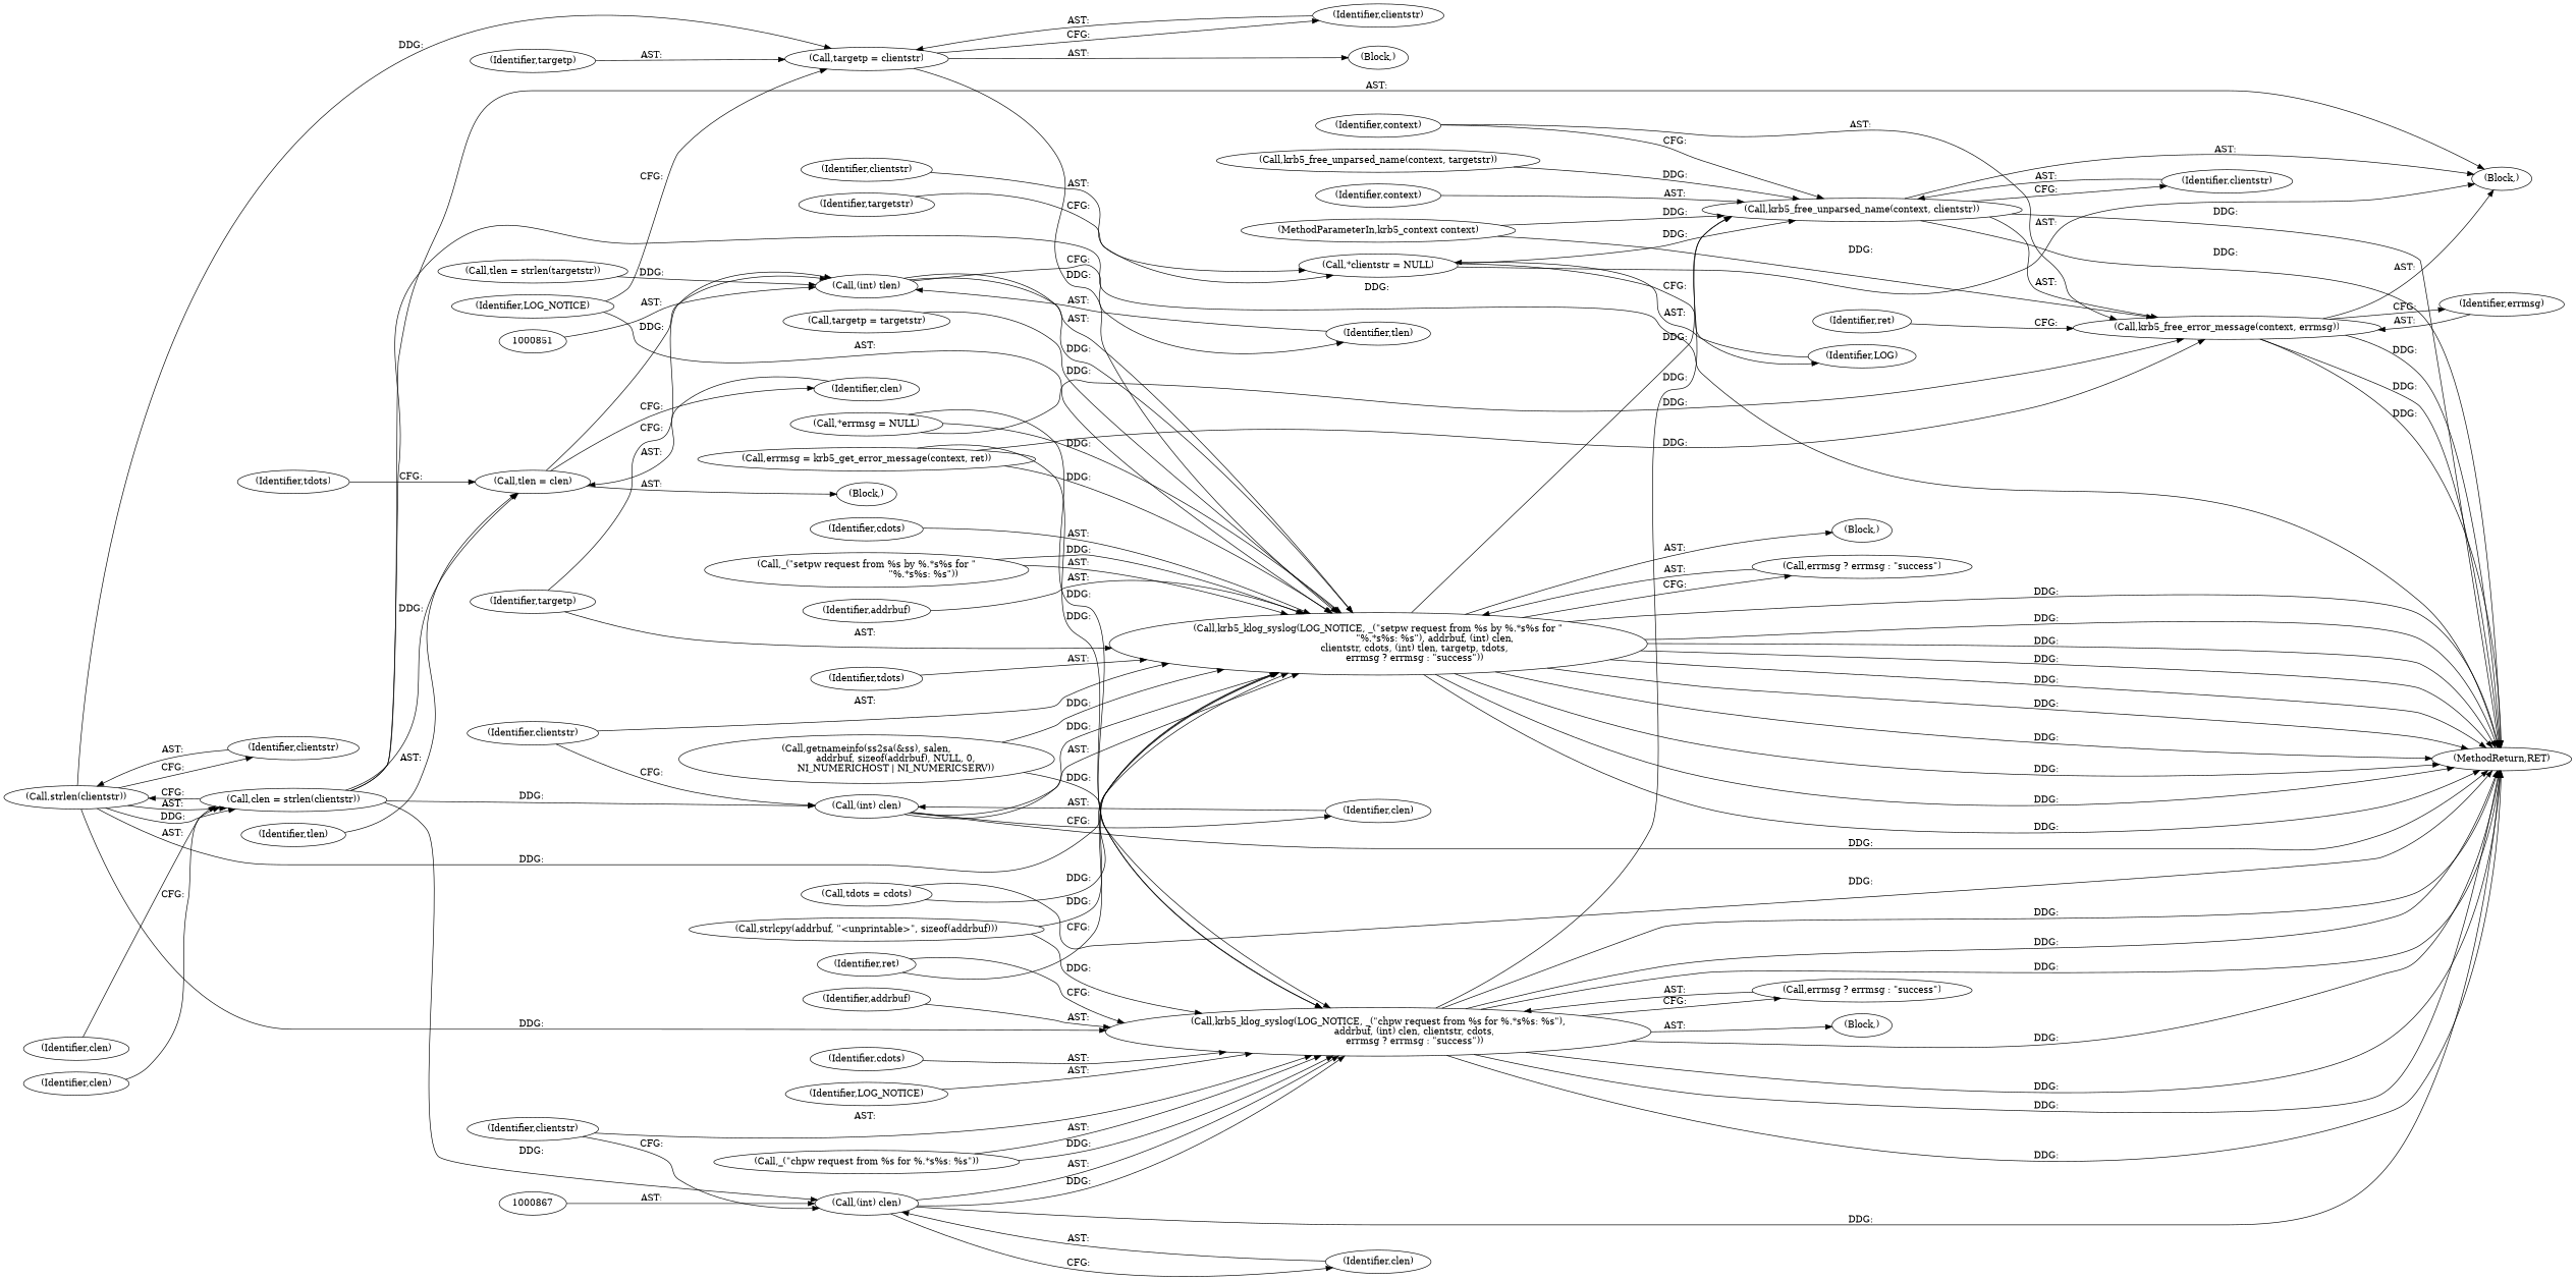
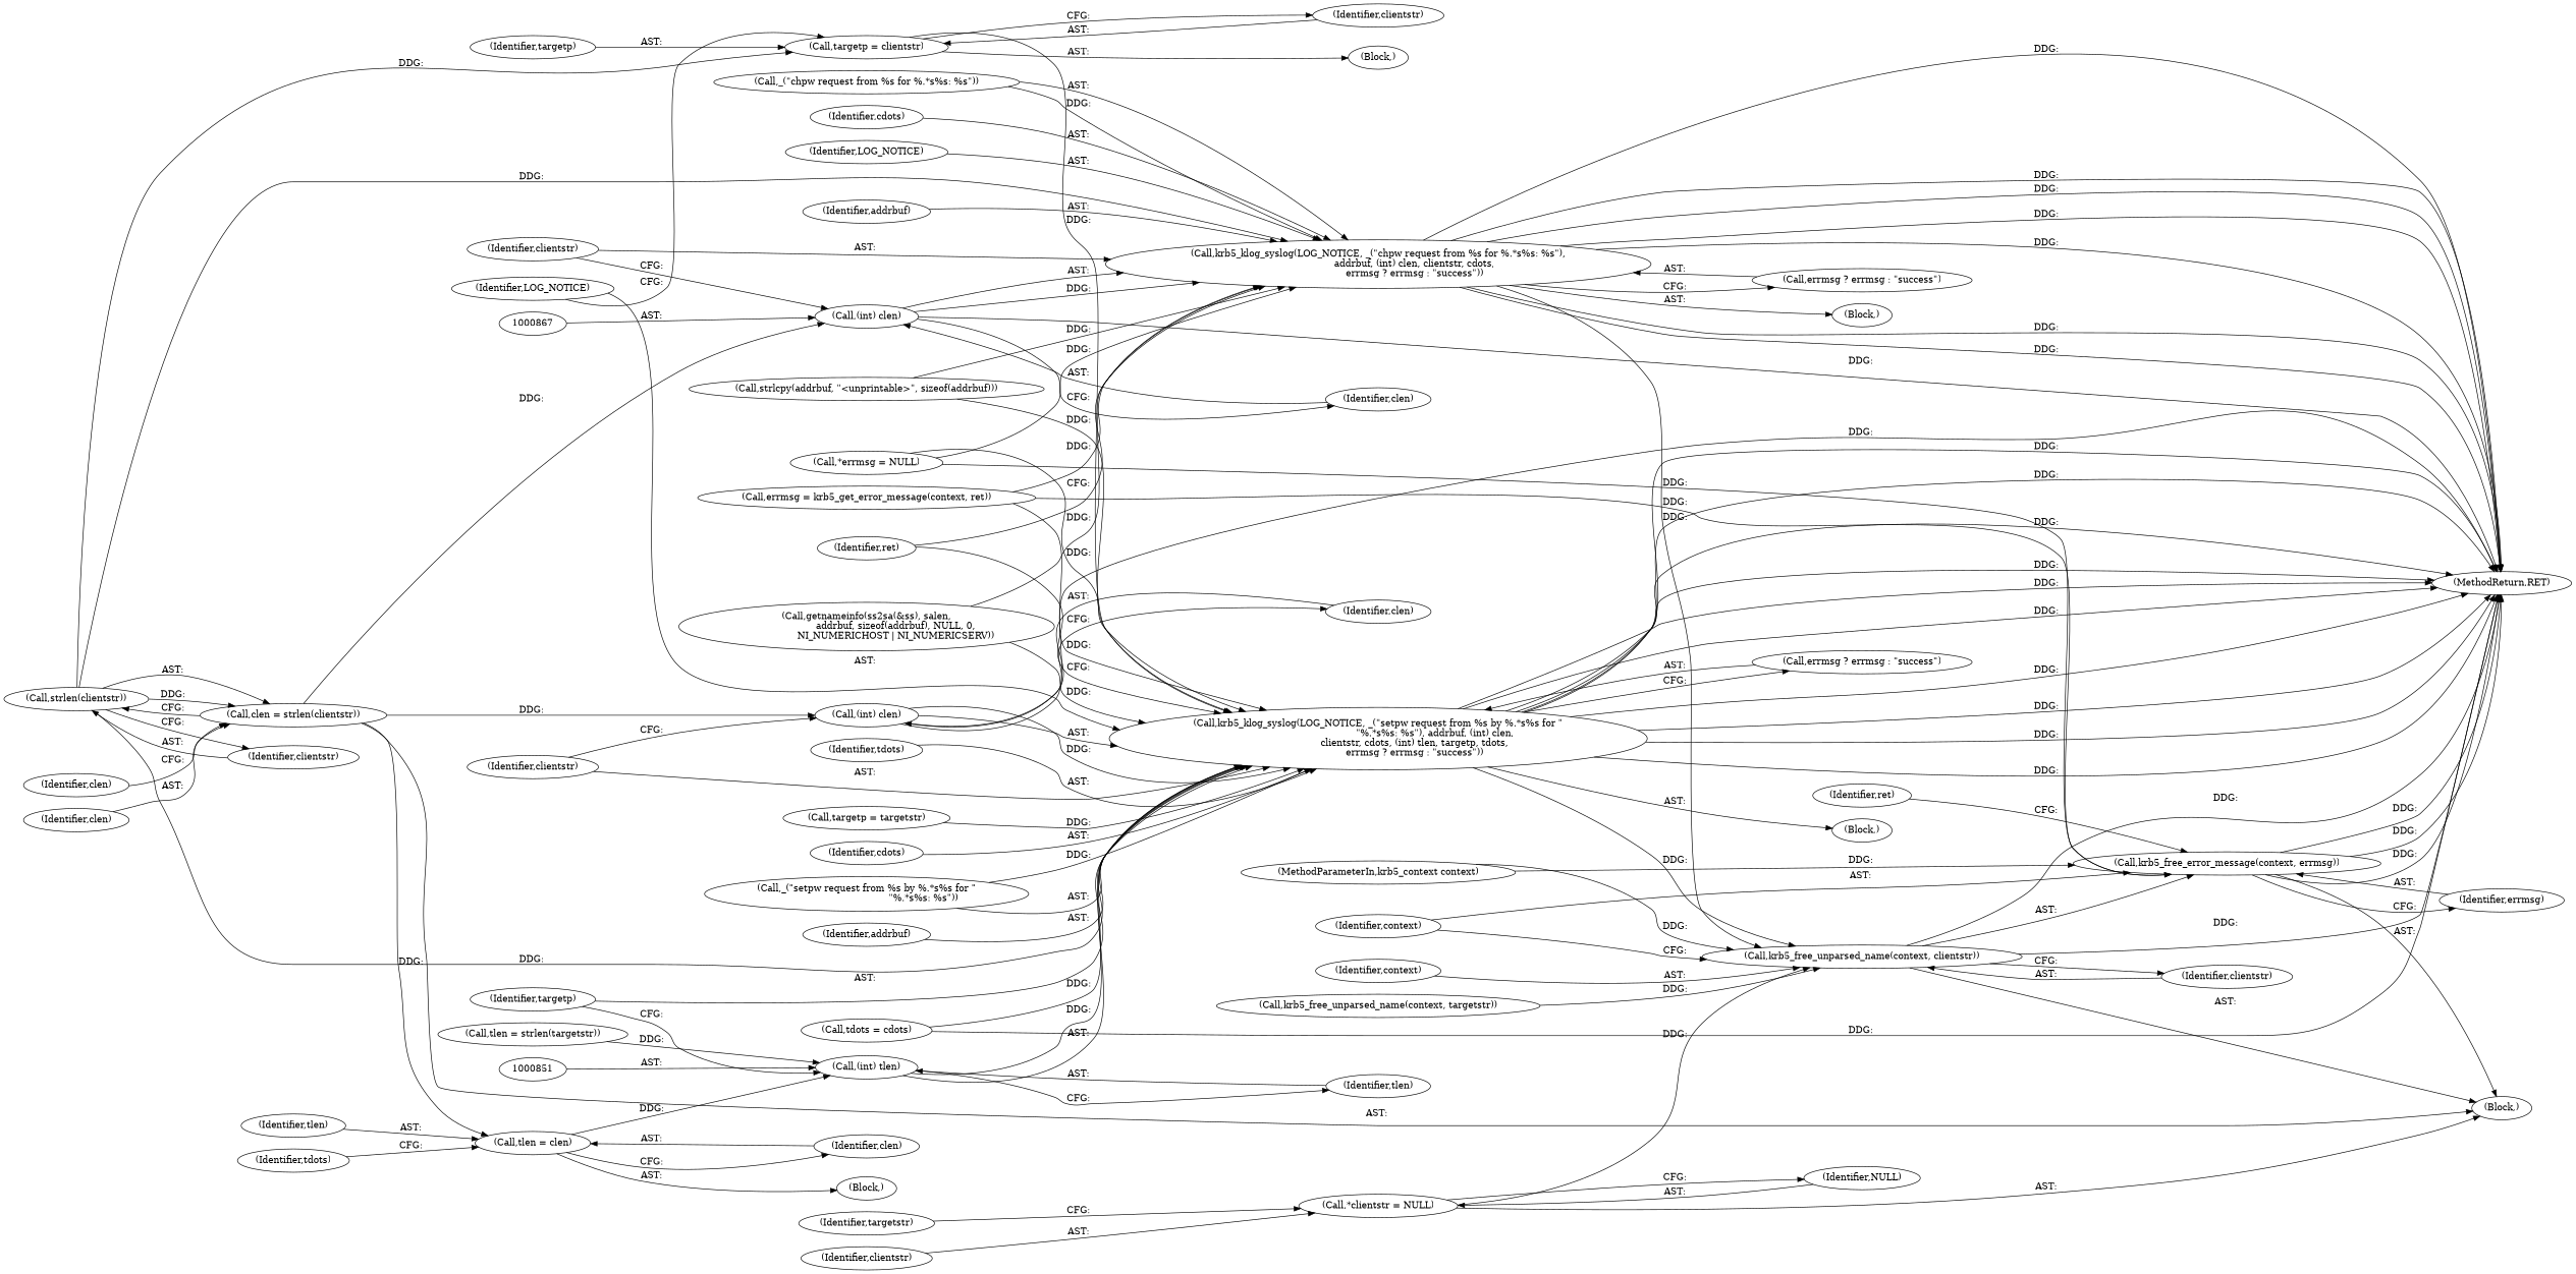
  digraph {
    rankdir=LR
    n1 [label="(Call,strlen(clientstr))"]
    n2 [label="(Call,clen = strlen(clientstr))"]
    n3 [label="(Call,krb5_klog_syslog(LOG_NOTICE, _(\"setpw request from %s by %.*s%s for \"\n                                       \"%.*s%s: %s\"), addrbuf, (int) clen,\n                         clientstr, cdots, (int) tlen, targetp, tdots,\n                         errmsg ? errmsg : \"success\"))"]
    n4 [label="(Call,krb5_klog_syslog(LOG_NOTICE, _(\"chpw request from %s for %.*s%s: %s\"),\n                         addrbuf, (int) clen, clientstr, cdots,\n                         errmsg ? errmsg : \"success\"))"]
    n5 [label="(Call,targetp = clientstr)"]
    n6 [label="(Identifier,clientstr)"]
    n7 [label="(Block,)"]
    n8 [label="(Call,tlen = clen)"]
    n9 [label="(Call,(int) clen)"]
    n10 [label="(Call,(int) clen)"]
    n11 [label="(MethodReturn,RET)"]
    n12 [label="(Call,krb5_free_unparsed_name(context, clientstr))"]
    n13 [label="(Block,)"]
    n14 [label="(Call,errmsg ? errmsg : \"success\")"]
    n15 [label="(Call,errmsg ? errmsg : \"success\")"]
    n16 [label="(Block,)"]
    n17 [label="(Block,)"]
    n18 [label="(Identifier,clientstr)"]
    n19 [label="(Call,*clientstr = NULL)"]
-   n20 [label="(Identifier,LOG)"]
+   n20 [label="(Identifier,NULL)"]
    n21 [label="(Call,krb5_free_error_message(context, errmsg))"]
    n22 [label="(Identifier,clientstr)"]
    n23 [label="(Call,(int) tlen)"]
    n24 [label="(Block,)"]
    n25 [label="(Identifier,clen)"]
    n26 [label="(Identifier,clen)"]
    n27 [label="(Identifier,clen)"]
    n28 [label="(Identifier,tlen)"]
    n29 [label="(Identifier,errmsg)"]
    n30 [label="(Identifier,tdots)"]
    n31 [label="(Identifier,context)"]
    n32 [label="(Identifier,clen)"]
    n33 [label="(Identifier,clen)"]
    n34 [label="(Call,strlcpy(addrbuf, \"<unprintable>\", sizeof(addrbuf)))"]
    n35 [label="(Identifier,ret)"]
    n36 [label="(Identifier,targetstr)"]
    n37 [label="(Call,krb5_free_unparsed_name(context, targetstr))"]
    n38 [label="(Identifier,addrbuf)"]
    n39 [label="(Identifier,cdots)"]
    n40 [label="(Call,_(\"chpw request from %s for %.*s%s: %s\"))"]
    n41 [label="(Identifier,ret)"]
    n42 [label="(Identifier,targetp)"]
    n43 [label="(Identifier,cdots)"]
    n44 [label="(Identifier,clientstr)"]
    n45 [label="(MethodParameterIn,krb5_context context)"]
    n46 [label="(Call,getnameinfo(ss2sa(&ss), salen,\n                    addrbuf, sizeof(addrbuf), NULL, 0,\n                    NI_NUMERICHOST | NI_NUMERICSERV))"]
    n47 [label="(Identifier,tlen)"]
    n48 [label="(Call,_(\"setpw request from %s by %.*s%s for \"\n                                       \"%.*s%s: %s\"))"]
    n49 [label="(Identifier,addrbuf)"]
    n50 [label="(Identifier,targetp)"]
    n51 [label="(Identifier,LOG_NOTICE)"]
    n52 [label="(Identifier,clientstr)"]
    n53 [label="(Identifier,tdots)"]
    n54 [label="(Call,tlen = strlen(targetstr))"]
    n55 [label="(Call,targetp = targetstr)"]
    n56 [label="(Identifier,context)"]
    n57 [label="(Call,*errmsg = NULL)"]
    n58 [label="(Call,tdots = cdots)"]
    n59 [label="(Identifier,clientstr)"]
    n60 [label="(Call,errmsg = krb5_get_error_message(context, ret))"]
    n61 [label="(Identifier,LOG_NOTICE)"]
    1000851
    1000867
    n1 -> n2 [label="AST: "]
    n1 -> n2 [label="DDG: "]
    n1 -> n3 [label="DDG: "]
    n1 -> n4 [label="DDG: "]
    n1 -> n5 [label="DDG: "]
    n1 -> n6 [label="CFG: "]
    n2 -> n1 [label="CFG: "]
    n2 -> n7 [label="AST: "]
    n2 -> n8 [label="DDG: "]
    n2 -> n9 [label="DDG: "]
    n2 -> n10 [label="DDG: "]
-   n2 -> n11 [label="DDG: "]
    n3 -> n11 [label="DDG: "]
    n3 -> n11 [label="DDG: "]
    n3 -> n11 [label="DDG: "]
    n3 -> n11 [label="DDG: "]
    n3 -> n11 [label="DDG: "]
    n3 -> n11 [label="DDG: "]
    n3 -> n11 [label="DDG: "]
    n3 -> n11 [label="DDG: "]
    n3 -> n11 [label="DDG: "]
    n3 -> n11 [label="DDG: "]
    n3 -> n12 [label="DDG: "]
    n3 -> n13 [label="AST: "]
    n3 -> n14 [label="CFG: "]
    n4 -> n11 [label="DDG: "]
    n4 -> n11 [label="DDG: "]
    n4 -> n11 [label="DDG: "]
    n4 -> n11 [label="DDG: "]
    n4 -> n11 [label="DDG: "]
    n4 -> n11 [label="DDG: "]
    n4 -> n11 [label="DDG: "]
    n4 -> n12 [label="DDG: "]
    n4 -> n15 [label="CFG: "]
    n4 -> n16 [label="AST: "]
    n5 -> n3 [label="DDG: "]
    n5 -> n17 [label="AST: "]
    n5 -> n18 [label="CFG: "]
    n6 -> n1 [label="AST: "]
    n8 -> n23 [label="DDG: "]
    n8 -> n24 [label="AST: "]
    n8 -> n25 [label="CFG: "]
    n9 -> n3 [label="AST: "]
    n9 -> n3 [label="DDG: "]
    n9 -> n11 [label="DDG: "]
    n9 -> n26 [label="CFG: "]
    n10 -> n4 [label="AST: "]
    n10 -> n4 [label="DDG: "]
    n10 -> n11 [label="DDG: "]
    n10 -> n27 [label="CFG: "]
    n12 -> n7 [label="AST: "]
    n12 -> n11 [label="DDG: "]
    n12 -> n11 [label="DDG: "]
    n12 -> n21 [label="AST: "]
    n12 -> n22 [label="CFG: "]
    n14 -> n3 [label="AST: "]
    n15 -> n4 [label="AST: "]
    n18 -> n5 [label="AST: "]
    n19 -> n7 [label="AST: "]
    n19 -> n12 [label="DDG: "]
    n19 -> n20 [label="CFG: "]
    n20 -> n19 [label="AST: "]
    n21 -> n7 [label="AST: "]
    n21 -> n11 [label="DDG: "]
    n21 -> n11 [label="DDG: "]
    n21 -> n11 [label="DDG: "]
    n21 -> n29 [label="CFG: "]
    n22 -> n12 [label="AST: "]
    n23 -> n3 [label="AST: "]
    n23 -> n3 [label="DDG: "]
    n23 -> n28 [label="CFG: "]
    n25 -> n8 [label="AST: "]
    n26 -> n9 [label="AST: "]
    n27 -> n10 [label="AST: "]
    n28 -> n23 [label="AST: "]
    n29 -> n21 [label="AST: "]
    n30 -> n8 [label="CFG: "]
    n31 -> n12 [label="AST: "]
    n32 -> n2 [label="AST: "]
    n33 -> n2 [label="CFG: "]
    n34 -> n3 [label="DDG: "]
    n34 -> n4 [label="DDG: "]
    n35 -> n21 [label="CFG: "]
    n36 -> n19 [label="CFG: "]
    n37 -> n12 [label="DDG: "]
    n38 -> n4 [label="AST: "]
    n39 -> n3 [label="AST: "]
    n40 -> n4 [label="AST: "]
    n40 -> n4 [label="DDG: "]
    n41 -> n3 [label="CFG: "]
    n41 -> n4 [label="CFG: "]
    n42 -> n5 [label="AST: "]
    n43 -> n4 [label="AST: "]
    n44 -> n19 [label="AST: "]
    n45 -> n12 [label="DDG: "]
    n45 -> n21 [label="DDG: "]
    n46 -> n3 [label="DDG: "]
    n46 -> n4 [label="DDG: "]
    n47 -> n8 [label="AST: "]
    n48 -> n3 [label="AST: "]
    n48 -> n3 [label="DDG: "]
    n49 -> n3 [label="AST: "]
    n50 -> n3 [label="AST: "]
    n50 -> n23 [label="CFG: "]
    n51 -> n3 [label="AST: "]
    n51 -> n5 [label="CFG: "]
    n52 -> n4 [label="AST: "]
    n52 -> n10 [label="CFG: "]
    n53 -> n3 [label="AST: "]
    n54 -> n23 [label="DDG: "]
    n55 -> n3 [label="DDG: "]
    n56 -> n12 [label="CFG: "]
    n56 -> n21 [label="AST: "]
    n57 -> n3 [label="DDG: "]
    n57 -> n4 [label="DDG: "]
    n57 -> n21 [label="DDG: "]
    n58 -> n3 [label="DDG: "]
    n58 -> n11 [label="DDG: "]
    n59 -> n3 [label="AST: "]
    n59 -> n9 [label="CFG: "]
    n60 -> n3 [label="DDG: "]
    n60 -> n4 [label="DDG: "]
    n60 -> n21 [label="DDG: "]
    n61 -> n4 [label="AST: "]
    1000851 -> n23 [label="AST: "]
    1000867 -> n10 [label="AST: "]
  }
